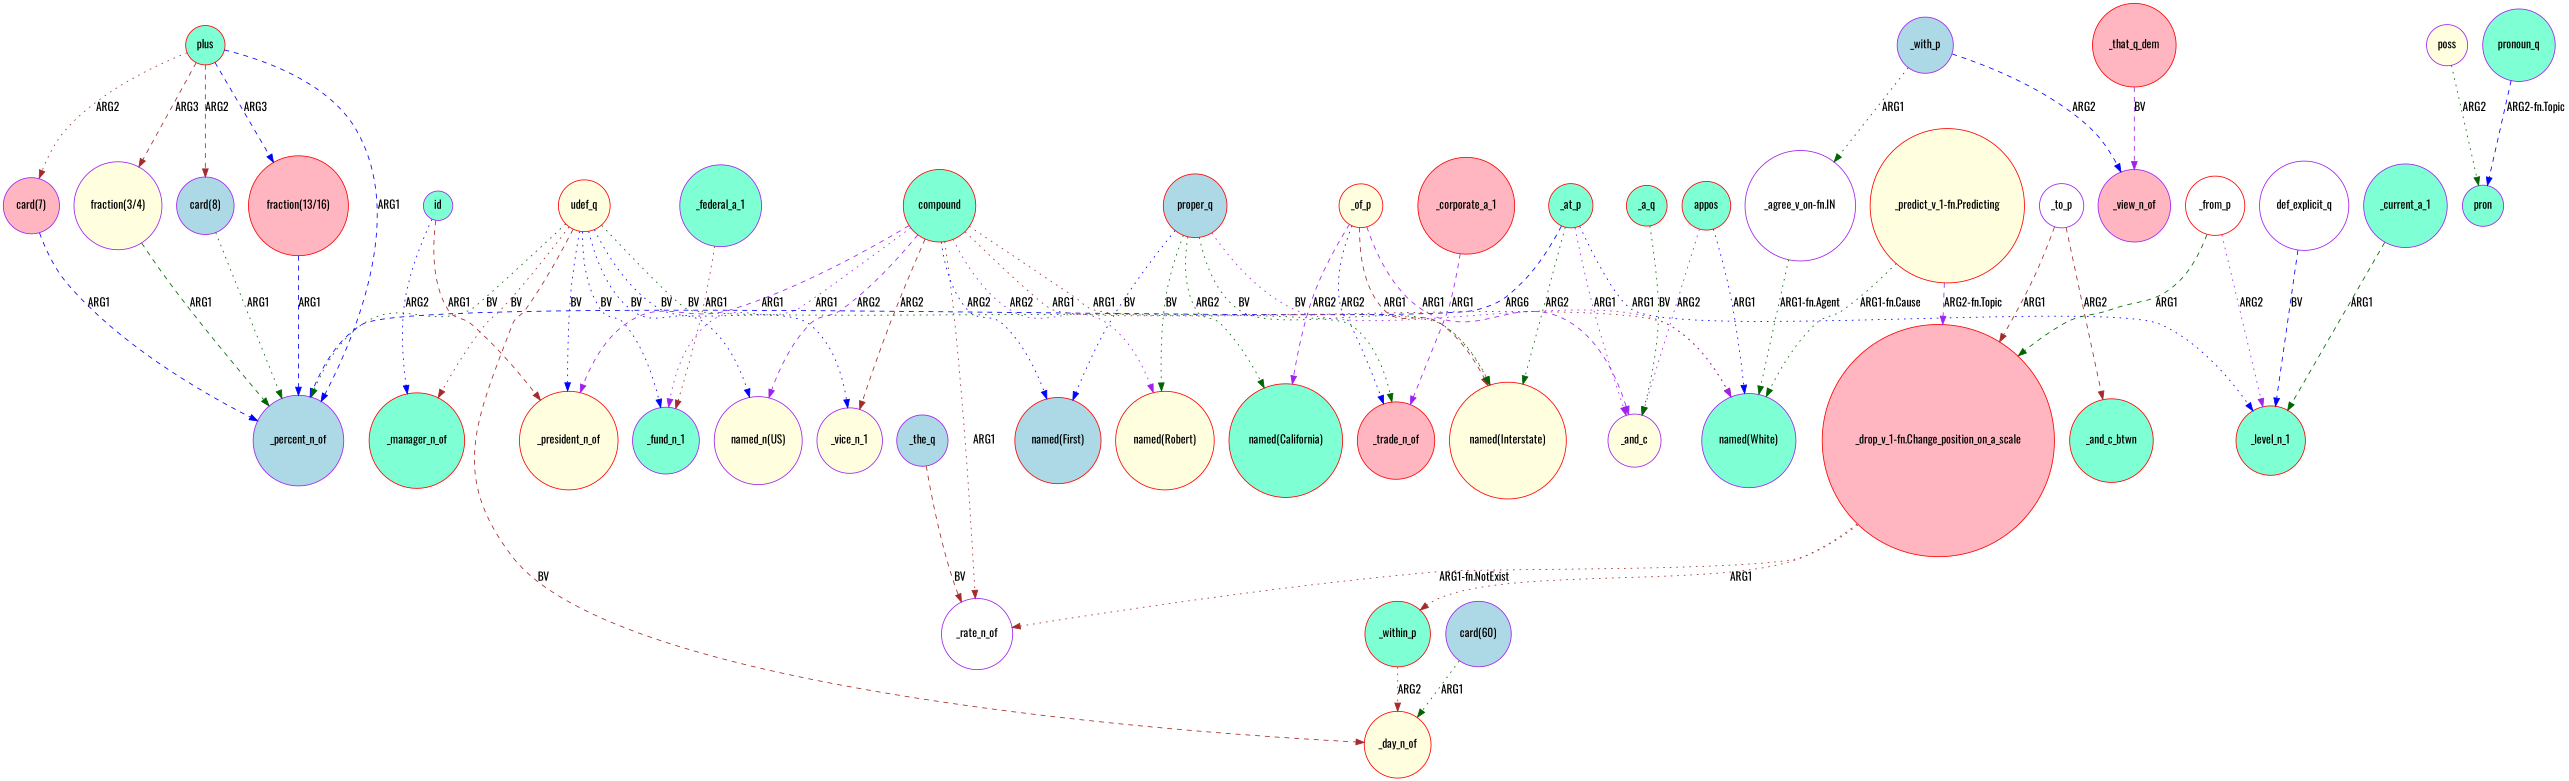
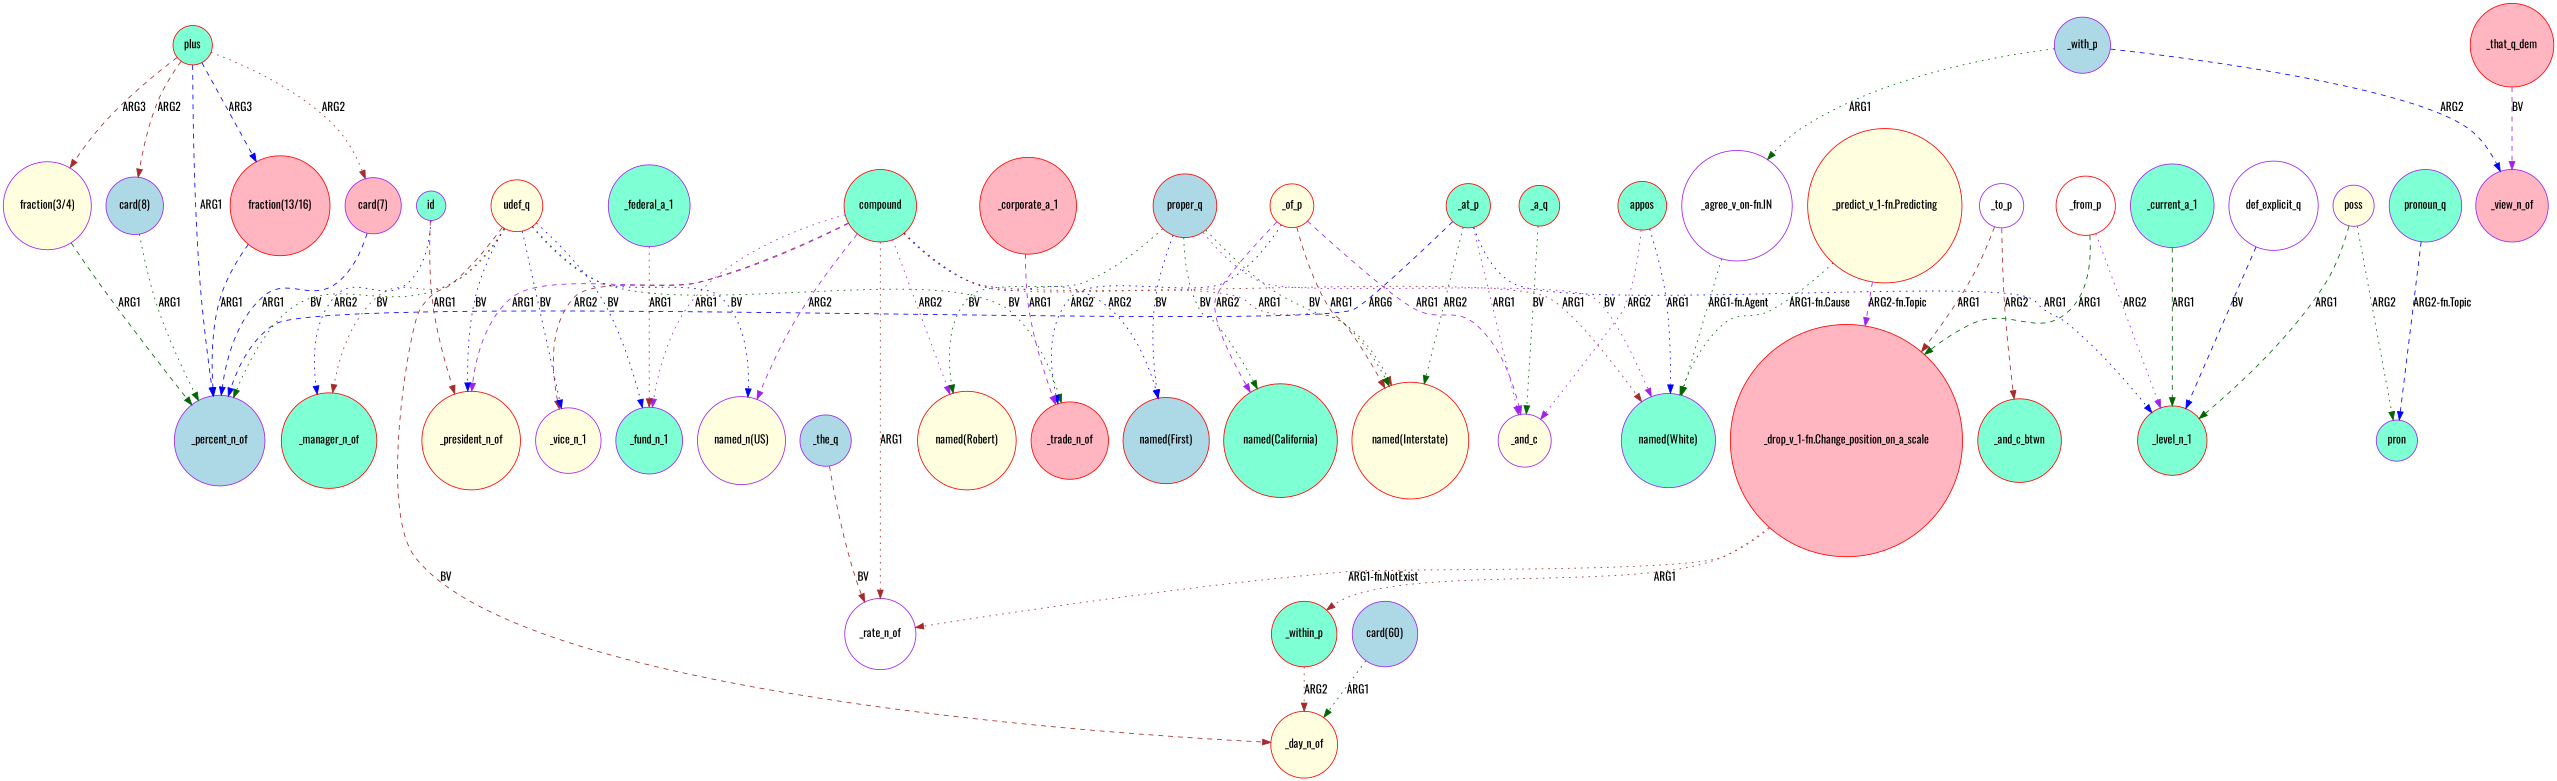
  digraph {
    fontname=Oswald
    node [color=red fillcolor=aquamarine fontname=Oswald shape=circle style=filled]
    edge [color=brown fontname=Oswald style=dotted]
    "card(8)" [color=purple fillcolor=lightblue]
    plus
    "fraction(13/16)" [fillcolor=lightpink]
    _percent_n_of [color=purple fillcolor=lightblue]
    "card(7)" [color=purple fillcolor=lightpink]
    "fraction(3/4)" [color=purple fillcolor=lightyellow]
    _at_p
    "named(Interstate)" [fillcolor=lightyellow]
    _level_n_1
    _and_c [color=purple fillcolor=lightyellow]
    compound
    _vice_n_1 [color=purple fillcolor=lightyellow]
    "named_n(US)" [color=purple fillcolor=lightyellow]
    "named(Robert)" [fillcolor=lightyellow]
    _president_n_of [fillcolor=lightyellow]
    _rate_n_of [color=purple fillcolor=white]
    "named(First)" [fillcolor=lightblue]
    "named(White)" [color=purple]
    _fund_n_1 [color=purple]
    udef_q [fillcolor=lightyellow]
    _trade_n_of [fillcolor=lightpink]
    _day_n_of [fillcolor=lightyellow]
    _manager_n_of
    _of_p [fillcolor=lightyellow]
    "named(California)"
    poss [color=purple fillcolor=lightyellow]
    pron [color=purple]
    "_predict_v_1-fn.Predicting" [fillcolor=lightyellow]
    "_drop_v_1-fn.Change_position_on_a_scale" [fillcolor=lightpink]
    _within_p
    _from_p [fillcolor=white]
    id [color=purple]
    proper_q [fillcolor=lightblue]
    appos
    _with_p [color=purple fillcolor=lightblue]
    _view_n_of [color=purple fillcolor=lightpink]
    "_agree_v_on-fn.IN" [color=purple fillcolor=white]
    "card(60)" [color=purple fillcolor=lightblue]
    _current_a_1 [color=purple]
    _the_q [color=purple fillcolor=lightblue]
    pronoun_q [color=purple]
    _to_p [color=purple fillcolor=white]
    _and_c_btwn
    _a_q
    _corporate_a_1 [fillcolor=lightpink]
    _that_q_dem [fillcolor=lightpink]
    _federal_a_1 [color=purple]
    def_explicit_q [color=purple fillcolor=white]
    "card(8)" -> _percent_n_of [color=darkgreen label=ARG1]
    plus -> "card(8)" [label=ARG2 style=dashed]
    plus -> "fraction(13/16)" [color=blue label=ARG3 style=dashed]
    plus -> _percent_n_of [color=blue label=ARG1 style=dashed]
    plus -> "card(7)" [label=ARG2]
    plus -> "fraction(3/4)" [label=ARG3 style=dashed]
    "fraction(13/16)" -> _percent_n_of [color=blue label=ARG1 style=dashed]
    "card(7)" -> _percent_n_of [color=blue label=ARG1 style=dashed]
    "fraction(3/4)" -> _percent_n_of [color=darkgreen label=ARG1 style=dashed]
    _at_p -> _percent_n_of [color=blue label=ARG6 style=dashed]
    _at_p -> "named(Interstate)" [color=darkgreen label=ARG2]
    _at_p -> _level_n_1 [color=blue label=ARG1]
    _at_p -> _and_c [color=purple label=ARG1]
    compound -> "named(Interstate)" [label=ARG1]
    compound -> _vice_n_1 [label=ARG2 style=dashed]
    compound -> "named_n(US)" [color=purple label=ARG2 style=dashed]
    compound -> "named(Robert)" [color=purple label=ARG2]
    compound -> _president_n_of [color=purple label=ARG1 style=dashed]
    compound -> _rate_n_of [label=ARG1]
    compound -> "named(First)" [color=blue label=ARG2]
    compound -> "named(White)" [label=ARG1]
    compound -> _fund_n_1 [color=purple label=ARG1]
    udef_q -> _percent_n_of [color=darkgreen label=BV]
    udef_q -> _vice_n_1 [color=blue label=BV]
    udef_q -> "named_n(US)" [color=blue label=BV]
    udef_q -> _president_n_of [color=blue label=BV]
    udef_q -> _fund_n_1 [color=blue label=BV]
    udef_q -> _trade_n_of [color=darkgreen label=BV]
    udef_q -> _day_n_of [label=BV style=dashed]
    udef_q -> _manager_n_of [label=BV]
    _of_p -> "named(Interstate)" [label=ARG1 style=dashed]
    _of_p -> _and_c [color=purple label=ARG1 style=dashed]
    _of_p -> _trade_n_of [color=blue label=ARG2]
    _of_p -> "named(California)" [color=purple label=ARG2 style=dashed]
+   poss -> _level_n_1 [color=darkgreen label=ARG1 style=dashed]
    poss -> pron [color=darkgreen label=ARG2]
    "_predict_v_1-fn.Predicting" -> "named(White)" [color=darkgreen label="ARG1-fn.Cause"]
    "_predict_v_1-fn.Predicting" -> "_drop_v_1-fn.Change_position_on_a_scale" [color=purple label="ARG2-fn.Topic" style=dashed]
    "_drop_v_1-fn.Change_position_on_a_scale" -> _rate_n_of [label="ARG1-fn.NotExist"]
    "_drop_v_1-fn.Change_position_on_a_scale" -> _within_p [label=ARG1]
    _within_p -> _day_n_of [label=ARG2]
    _from_p -> _level_n_1 [color=purple label=ARG2]
    _from_p -> "_drop_v_1-fn.Change_position_on_a_scale" [color=darkgreen label=ARG1 style=dashed]
    id -> _president_n_of [label=ARG1 style=dashed]
    id -> _manager_n_of [color=blue label=ARG2]
    proper_q -> "named(Interstate)" [color=darkgreen label=BV]
    proper_q -> "named(Robert)" [color=darkgreen label=BV]
    proper_q -> "named(First)" [color=blue label=BV]
    proper_q -> "named(White)" [color=purple label=BV]
-   proper_q -> "named(California)" [color=darkgreen label=ARG2]
+   proper_q -> "named(California)" [color=darkgreen label=BV]
    appos -> _and_c [color=purple label=ARG2]
    appos -> "named(White)" [color=blue label=ARG1]
    _with_p -> _view_n_of [color=blue label=ARG2 style=dashed]
    _with_p -> "_agree_v_on-fn.IN" [color=darkgreen label=ARG1]
    "_agree_v_on-fn.IN" -> "named(White)" [color=darkgreen label="ARG1-fn.Agent"]
    "card(60)" -> _day_n_of [color=darkgreen label=ARG1]
    _current_a_1 -> _level_n_1 [color=darkgreen label=ARG1 style=dashed]
    _the_q -> _rate_n_of [label=BV style=dashed]
    pronoun_q -> pron [color=blue label="ARG2-fn.Topic" style=dashed]
    _to_p -> "_drop_v_1-fn.Change_position_on_a_scale" [label=ARG1 style=dashed]
    _to_p -> _and_c_btwn [label=ARG2 style=dashed]
    _a_q -> _and_c [color=darkgreen label=BV]
    _corporate_a_1 -> _trade_n_of [color=purple label=ARG1 style=dashed]
    _that_q_dem -> _view_n_of [color=purple label=BV style=dashed]
    _federal_a_1 -> _fund_n_1 [label=ARG1]
    def_explicit_q -> _level_n_1 [color=blue label=BV style=dashed]
  }
